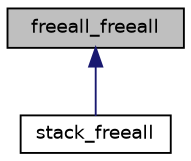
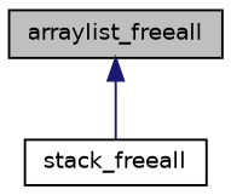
  digraph {
    rankdir=TB
    node [color=black fontname=Helvetica fontsize=10 shape=record style=filled]
-   n1 [fillcolor=grey75 fontcolor=black height=0.2 label=freeall_freeall width=0.4]
+   n1 [fillcolor=grey75 fontcolor=black height=0.2 label=arraylist_freeall width=0.4]
    n2 [fillcolor=white height=0.2 label=stack_freeall width=0.4]
    n1 -> n2 [color=midnightblue dir=back fontname=Helvetica fontsize=10 labelfontname=Helvetica labelfontsize=10 style=solid]
  }
